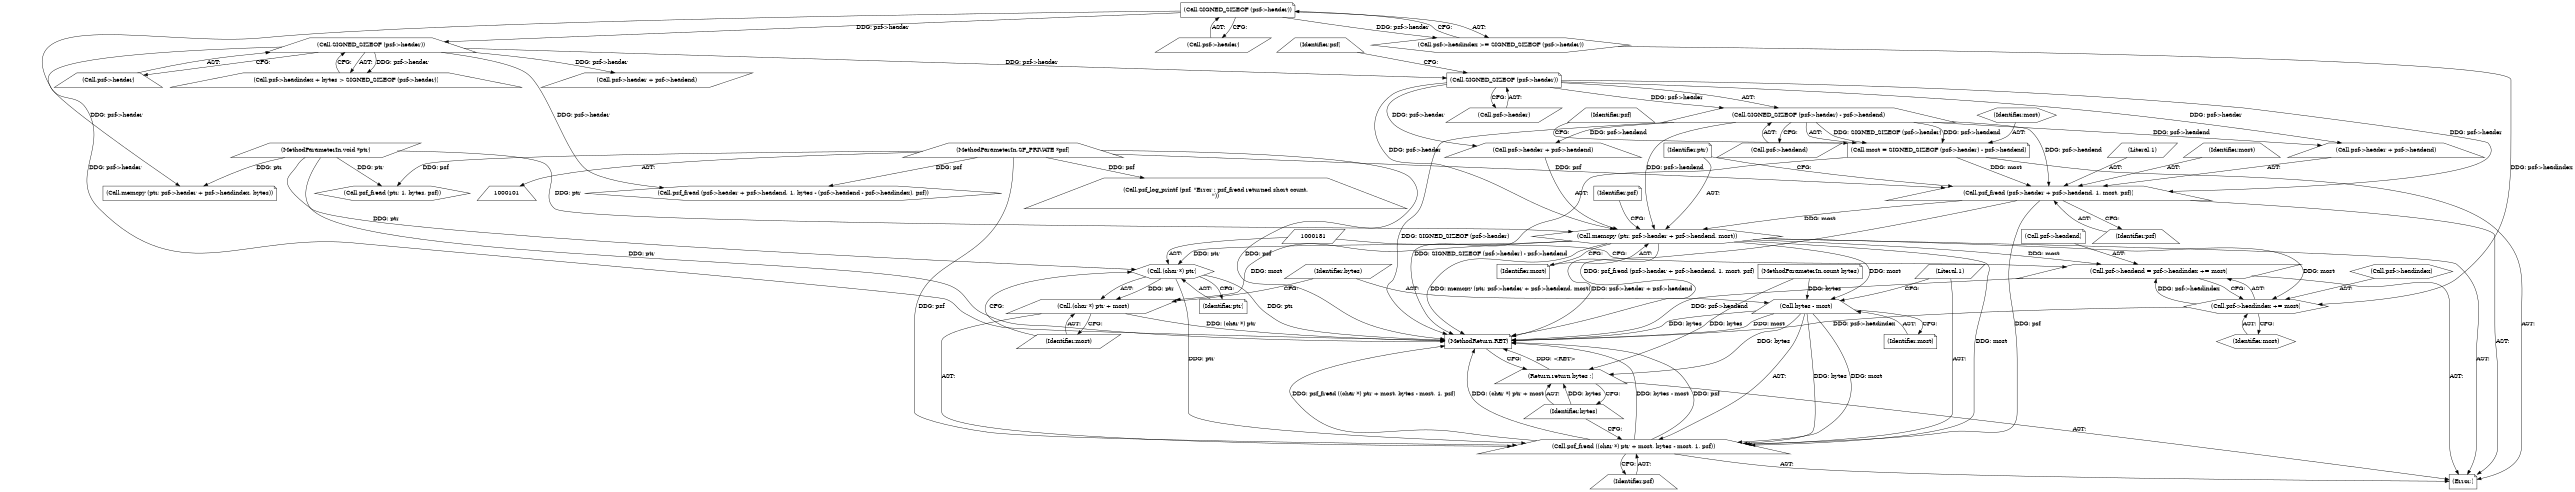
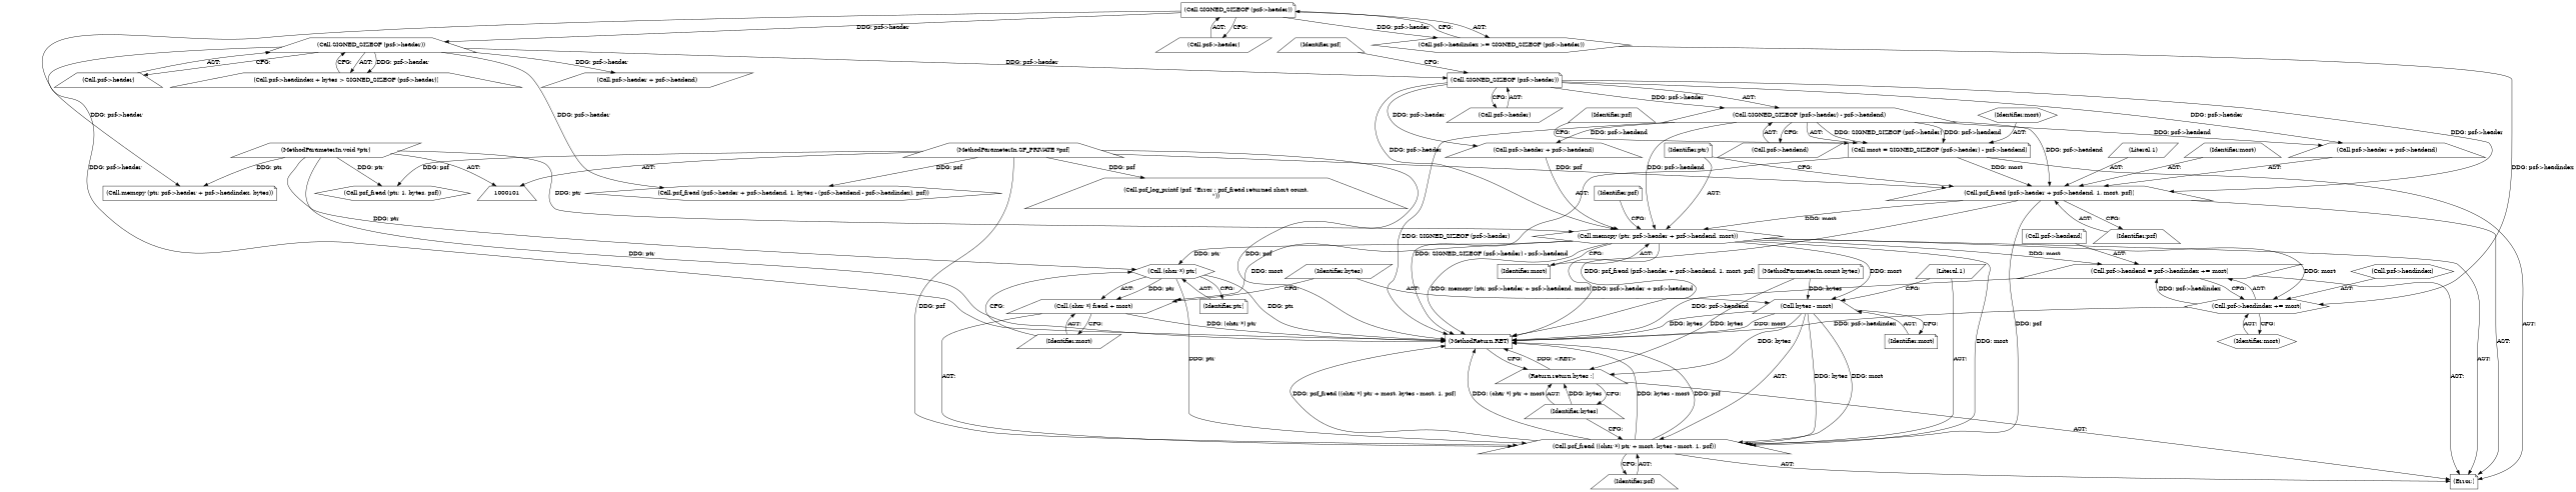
  digraph {
    node [shape=trapezium]
    n1 [label="(Call,memcpy (ptr, psf->header + psf->headend, most))" shape=hexagon]
    n2 [label="(Call,psf->headend = psf->headindex += most)" shape=parallelogram]
    n3 [label="(Call,psf->headindex += most)" shape=hexagon]
    n4 [label="(Call,psf_fread ((char *) ptr + most, bytes - most, 1, psf))"]
    n5 [label="(Call,(char *) ptr)" shape=hexagon]
-   n6 [label="(Call,(char *) ptr + most)" shape=parallelogram]
+   n6 [label="(Call,(char *) fread + most)" shape=parallelogram]
    n7 [label="(Call,bytes - most)"]
    n8 [label="(Identifier,most)" shape=note]
    n9 [label="(MethodReturn,RET)" shape=note]
    n10 [label="(Error,)" shape=note]
    n11 [label="(Identifier,most)" shape=hexagon]
    n12 [label="(Identifier,psf)"]
    n13 [label="(Identifier,ptr)" shape=note]
    n14 [label="(Identifier,most)" shape=parallelogram]
    n15 [label="(Return,return bytes ;)"]
    n16 [label="(Identifier,most)" shape=note]
    n17 [label="(MethodParameterIn,void *ptr)" shape=parallelogram]
    n18 [label="(Call,psf_fread (ptr, 1, bytes, psf))" shape=hexagon]
    n19 [label="(Call,memcpy (ptr, psf->header + psf->headindex, bytes))" shape=note]
    1000101
    n21 [label="(Call,SIGNED_SIZEOF (psf->header))" shape=note]
    n22 [label="(Call,SIGNED_SIZEOF (psf->header) - psf->headend)"]
    n23 [label="(Call,psf_fread (psf->header + psf->headend, 1, most, psf))"]
    n24 [label="(Call,psf->header)" shape=parallelogram]
    n25 [label="(Call,psf->header + psf->headend)"]
    n26 [label="(Call,psf->header + psf->headend)"]
    n27 [label="(Call,most = SIGNED_SIZEOF (psf->header) - psf->headend)" shape=note]
    n28 [label="(Call,psf->headend)" shape=parallelogram]
    n29 [label="(Identifier,psf)"]
    n30 [label="(Call,SIGNED_SIZEOF (psf->header))"]
    n31 [label="(Call,psf->header + psf->headend)" shape=parallelogram]
    n32 [label="(Call,psf_fread (psf->header + psf->headend, 1, bytes - (psf->headend - psf->headindex), psf))" shape=hexagon]
    n33 [label="(Call,psf->header)"]
    n34 [label="(Call,psf->headindex + bytes > SIGNED_SIZEOF (psf->header))"]
    n35 [label="(Call,SIGNED_SIZEOF (psf->header))" shape=note]
    n36 [label="(Call,psf->header)" shape=parallelogram]
    n37 [label="(Call,psf->headindex >= SIGNED_SIZEOF (psf->header))" shape=hexagon]
    n38 [label="(MethodParameterIn,SF_PRIVATE *psf)"]
    n39 [label="(Call,psf_log_printf (psf, \"Error : psf_fread returned short count.\n\"))"]
    n40 [label="(Identifier,bytes)"]
    n41 [label="(Identifier,bytes)" shape=parallelogram]
    n42 [label="(Identifier,most)" shape=hexagon]
    n43 [label="(Call,psf->headindex)" shape=hexagon]
    n44 [label="(Identifier,psf)" shape=note]
    n45 [label="(Call,psf->headend)" shape=note]
    n46 [label="(Literal,1)" shape=parallelogram]
    n47 [label="(Identifier,psf)"]
    n48 [label="(MethodParameterIn,count bytes)" shape=note]
    n49 [label="(Identifier,ptr)" shape=note]
    n50 [label="(Identifier,psf)"]
    n51 [label="(Literal,1)" shape=parallelogram]
    n52 [label="(Identifier,most)"]
-   1000181 [shape=parallelogram]
    n1 -> n2 [label="DDG: most"]
    n1 -> n3 [label="DDG: most"]
    n1 -> n4 [label="DDG: most"]
    n1 -> n5 [label="DDG: ptr"]
    n1 -> n6 [label="DDG: most"]
    n1 -> n7 [label="DDG: most"]
    n1 -> n8 [label="CFG: "]
    n1 -> n9 [label="DDG: memcpy (ptr, psf->header + psf->headend, most)"]
    n1 -> n9 [label="DDG: psf->header + psf->headend"]
    n1 -> n10 [label="AST: "]
    n2 -> n3 [label="CFG: "]
    n2 -> n9 [label="DDG: psf->headend"]
    n2 -> n10 [label="AST: "]
    n3 -> n2 [label="AST: "]
    n3 -> n2 [label="DDG: psf->headindex"]
    n3 -> n9 [label="DDG: psf->headindex"]
    n3 -> n11 [label="CFG: "]
    n4 -> n9 [label="DDG: psf"]
    n4 -> n9 [label="DDG: psf_fread ((char *) ptr + most, bytes - most, 1, psf)"]
    n4 -> n9 [label="DDG: (char *) ptr + most"]
    n4 -> n9 [label="DDG: bytes - most"]
    n4 -> n10 [label="AST: "]
    n4 -> n12 [label="CFG: "]
    n5 -> n4 [label="DDG: ptr"]
    n5 -> n6 [label="AST: "]
    n5 -> n6 [label="DDG: ptr"]
    n5 -> n9 [label="DDG: ptr"]
    n5 -> n13 [label="CFG: "]
    n6 -> n4 [label="AST: "]
    n6 -> n9 [label="DDG: (char *) ptr"]
    n6 -> n14 [label="CFG: "]
    n7 -> n4 [label="AST: "]
    n7 -> n4 [label="DDG: bytes"]
    n7 -> n4 [label="DDG: most"]
    n7 -> n9 [label="DDG: bytes"]
    n7 -> n9 [label="DDG: most"]
    n7 -> n15 [label="DDG: bytes"]
    n7 -> n16 [label="CFG: "]
    n8 -> n1 [label="AST: "]
    n9 -> n15 [label="CFG: "]
    n11 -> n3 [label="AST: "]
    n12 -> n4 [label="AST: "]
    n13 -> n5 [label="AST: "]
    n14 -> n5 [label="CFG: "]
    n14 -> n6 [label="AST: "]
    n15 -> n9 [label="DDG: <RET>"]
    n15 -> n10 [label="AST: "]
    n15 -> n40 [label="CFG: "]
    n16 -> n7 [label="AST: "]
    n17 -> n1 [label="DDG: ptr"]
    n17 -> n5 [label="DDG: ptr"]
    n17 -> n9 [label="DDG: ptr"]
    n17 -> n18 [label="DDG: ptr"]
    n17 -> n19 [label="DDG: ptr"]
+   n17 -> 1000101 [label="AST: "]
    n21 -> n1 [label="DDG: psf->header"]
    n21 -> n22 [label="AST: "]
    n21 -> n22 [label="DDG: psf->header"]
    n21 -> n23 [label="DDG: psf->header"]
    n21 -> n24 [label="CFG: "]
    n21 -> n25 [label="DDG: psf->header"]
    n21 -> n26 [label="DDG: psf->header"]
    n22 -> n1 [label="DDG: psf->headend"]
    n22 -> n9 [label="DDG: SIGNED_SIZEOF (psf->header)"]
    n22 -> n23 [label="DDG: psf->headend"]
    n22 -> n25 [label="DDG: psf->headend"]
    n22 -> n26 [label="DDG: psf->headend"]
    n22 -> n27 [label="AST: "]
    n22 -> n27 [label="DDG: SIGNED_SIZEOF (psf->header)"]
    n22 -> n27 [label="DDG: psf->headend"]
    n22 -> n28 [label="CFG: "]
    n23 -> n1 [label="DDG: most"]
    n23 -> n4 [label="DDG: psf"]
    n23 -> n9 [label="DDG: psf_fread (psf->header + psf->headend, 1, most, psf)"]
    n23 -> n10 [label="AST: "]
    n23 -> n29 [label="CFG: "]
    n24 -> n21 [label="AST: "]
    n25 -> n23 [label="AST: "]
    n26 -> n1 [label="AST: "]
    n27 -> n9 [label="DDG: SIGNED_SIZEOF (psf->header) - psf->headend"]
    n27 -> n10 [label="AST: "]
    n27 -> n23 [label="DDG: most"]
    n28 -> n22 [label="AST: "]
    n29 -> n23 [label="AST: "]
    n30 -> n19 [label="DDG: psf->header"]
    n30 -> n21 [label="DDG: psf->header"]
    n30 -> n31 [label="DDG: psf->header"]
    n30 -> n32 [label="DDG: psf->header"]
    n30 -> n33 [label="CFG: "]
    n30 -> n34 [label="AST: "]
    n30 -> n34 [label="DDG: psf->header"]
    n33 -> n30 [label="AST: "]
    n34 -> n30 [label="CFG: "]
    n35 -> n9 [label="DDG: psf->header"]
    n35 -> n30 [label="DDG: psf->header"]
    n35 -> n36 [label="CFG: "]
    n35 -> n37 [label="AST: "]
    n35 -> n37 [label="DDG: psf->header"]
    n36 -> n35 [label="AST: "]
    n37 -> n3 [label="DDG: psf->headindex"]
    n37 -> n35 [label="CFG: "]
    n38 -> n4 [label="DDG: psf"]
    n38 -> n9 [label="DDG: psf"]
    n38 -> n18 [label="DDG: psf"]
    n38 -> 1000101 [label="AST: "]
    n38 -> n23 [label="DDG: psf"]
    n38 -> n32 [label="DDG: psf"]
    n38 -> n39 [label="DDG: psf"]
    n40 -> n4 [label="CFG: "]
    n40 -> n15 [label="AST: "]
    n40 -> n15 [label="DDG: bytes"]
    n41 -> n6 [label="CFG: "]
    n41 -> n7 [label="AST: "]
    n42 -> n27 [label="AST: "]
    n43 -> n3 [label="AST: "]
    n44 -> n1 [label="CFG: "]
    n45 -> n2 [label="AST: "]
    n46 -> n4 [label="AST: "]
    n46 -> n7 [label="CFG: "]
    n47 -> n27 [label="CFG: "]
    n48 -> n7 [label="DDG: bytes"]
    n48 -> n15 [label="DDG: bytes"]
    n49 -> n1 [label="AST: "]
    n49 -> n23 [label="CFG: "]
    n50 -> n21 [label="CFG: "]
    n51 -> n23 [label="AST: "]
    n52 -> n23 [label="AST: "]
-   1000181 -> n2 [label="CFG: "]
-   1000181 -> n5 [label="AST: "]
  }
